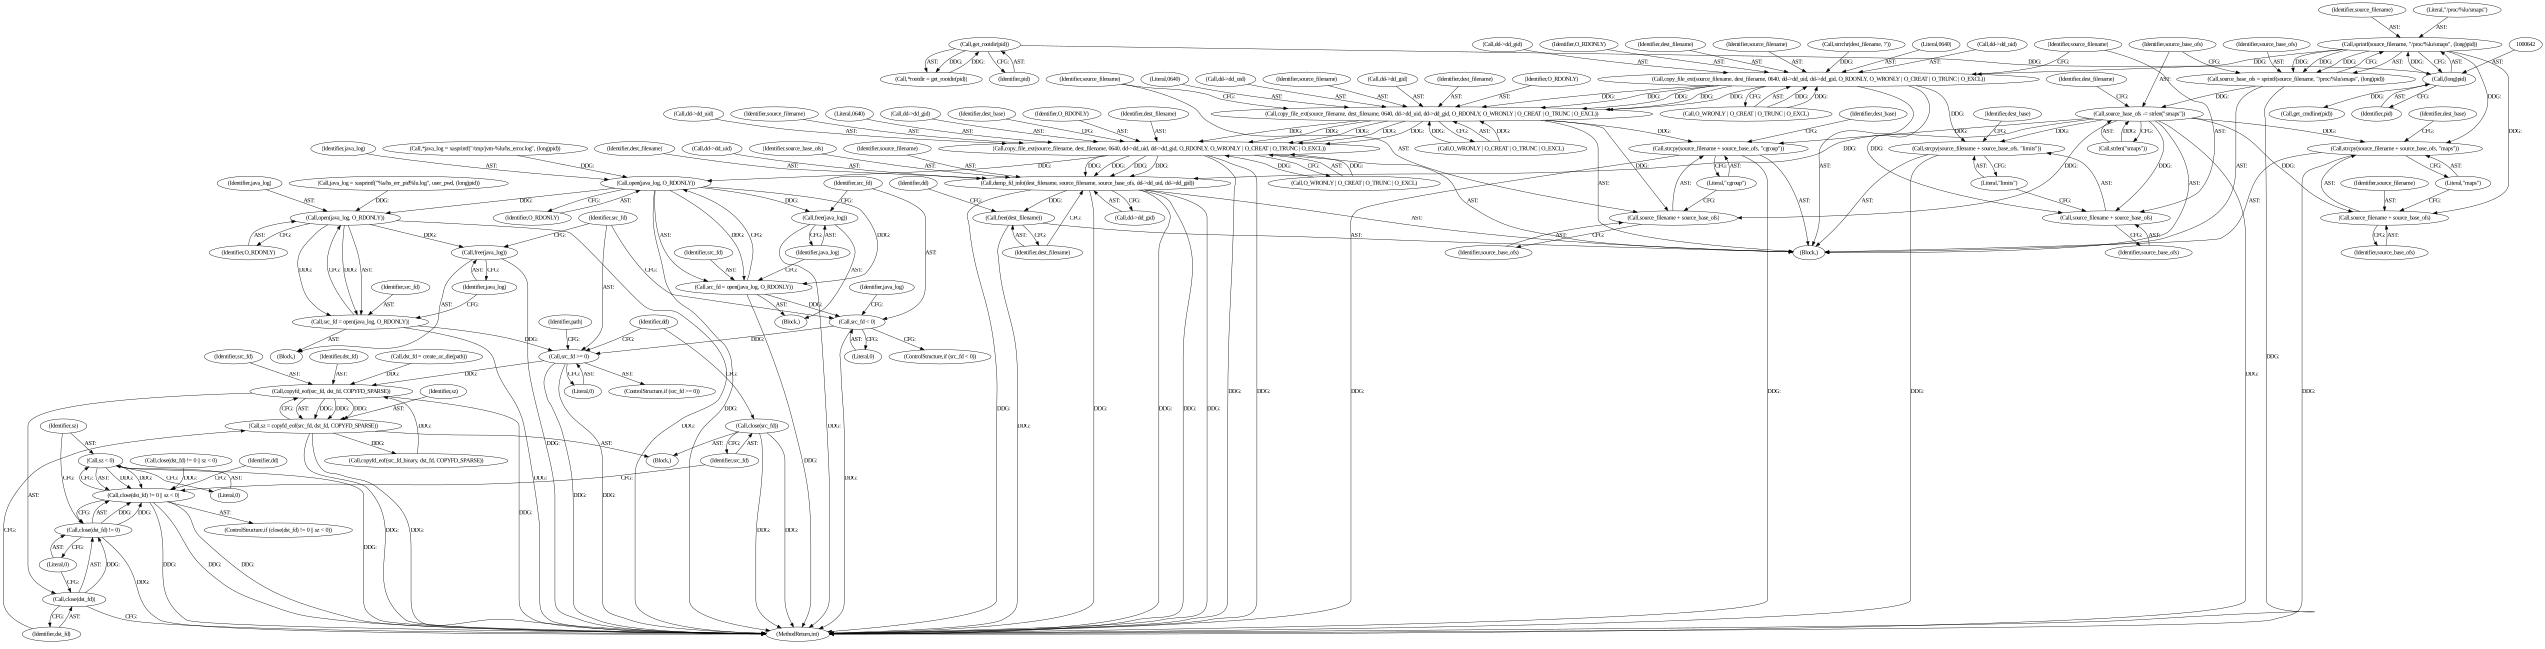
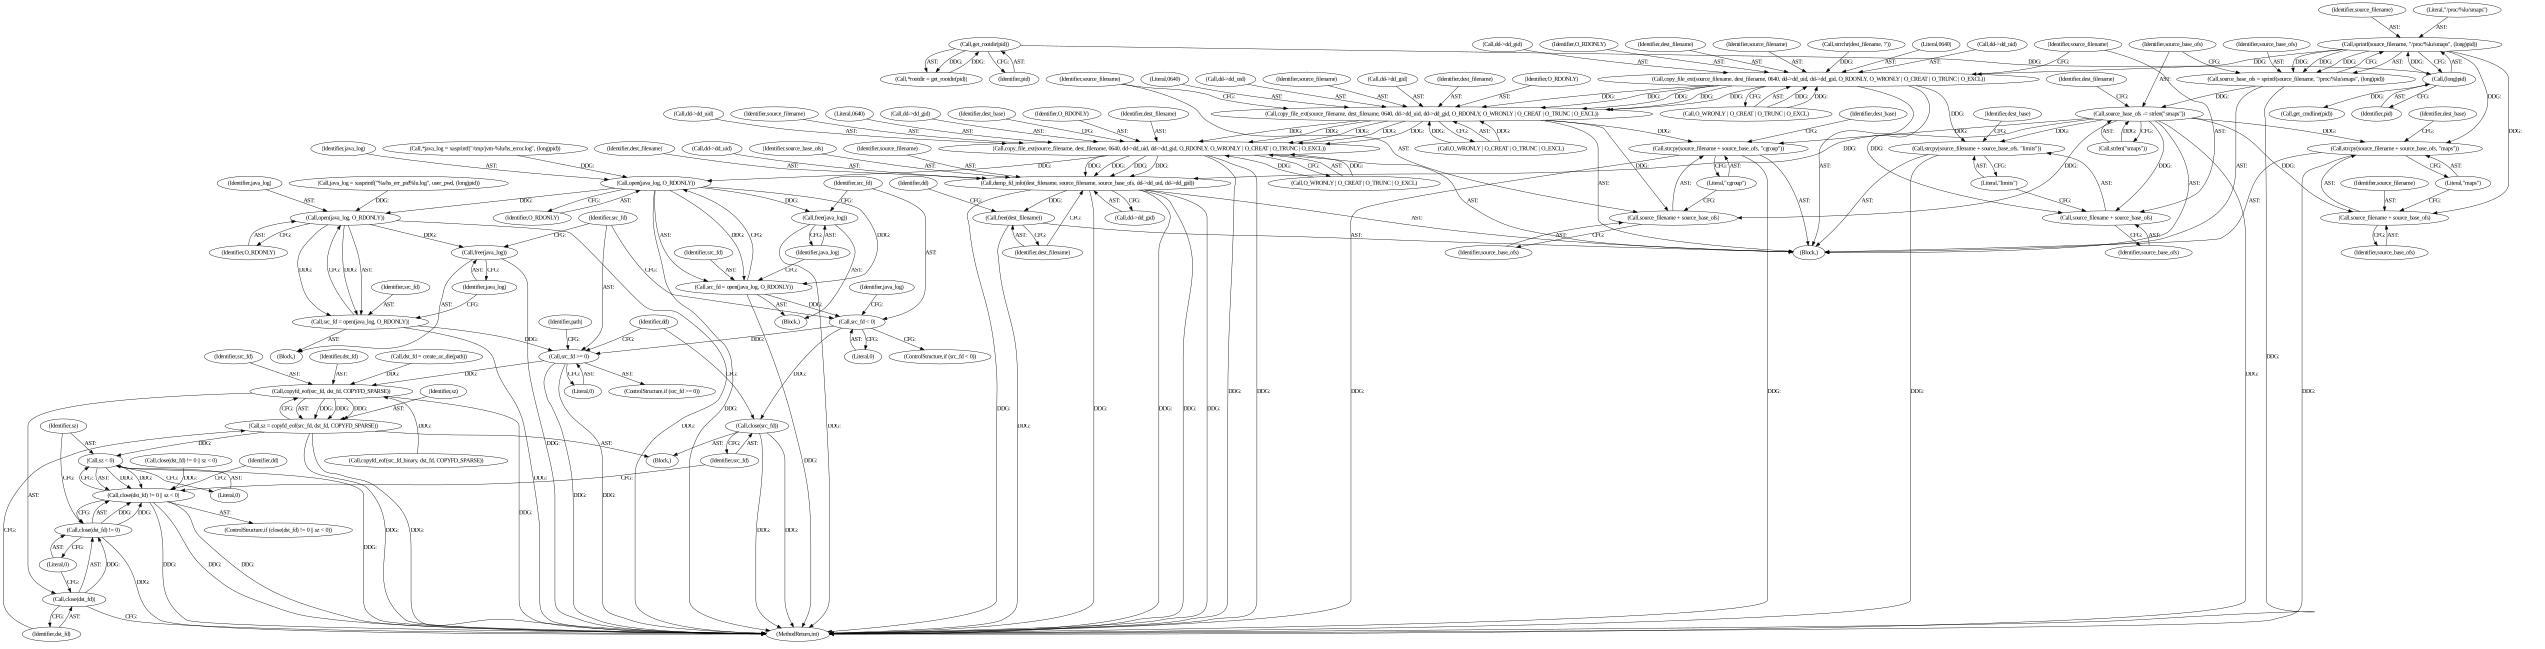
  digraph {
    fontname="Liberation Serif"
    node [fontname="Liberation Serif"]
    edge [fontname="Liberation Serif"]
    n1 [label="(Call,sprintf(source_filename, \"/proc/%lu/smaps\", (long)pid))"]
    n2 [label="(Call,(long)pid)"]
    n3 [label="(Call,source_base_ofs = sprintf(source_filename, \"/proc/%lu/smaps\", (long)pid))"]
    n4 [label="(Call,strcpy(source_filename + source_base_ofs, \"maps\"))"]
    n5 [label="(Call,source_filename + source_base_ofs)"]
    n6 [label="(Call,copy_file_ext(source_filename, dest_filename, 0640, dd->dd_uid, dd->dd_gid, O_RDONLY, O_WRONLY | O_CREAT | O_TRUNC | O_EXCL))"]
    n7 [label="(Call,get_cmdline(pid))"]
    n8 [label="(Identifier,pid)"]
    n9 [label="(Call,source_base_ofs -= strlen(\"smaps\"))"]
    n10 [label="(Block,)"]
    n11 [label="(MethodReturn,int)"]
    n12 [label="(Literal,\"maps\")"]
    n13 [label="(Identifier,source_base_ofs)"]
    n14 [label="(Call,strcpy(source_filename + source_base_ofs, \"limits\"))"]
    n15 [label="(Call,source_filename + source_base_ofs)"]
    n16 [label="(Call,copy_file_ext(source_filename, dest_filename, 0640, dd->dd_uid, dd->dd_gid, O_RDONLY, O_WRONLY | O_CREAT | O_TRUNC | O_EXCL))"]
    n17 [label="(Call,O_WRONLY | O_CREAT | O_TRUNC | O_EXCL)"]
    n18 [label="(Call,get_rootdir(pid))"]
    n19 [label="(Identifier,pid)"]
    n20 [label="(Call,*rootdir = get_rootdir(pid))"]
    n21 [label="(Call,strcpy(source_filename + source_base_ofs, \"cgroup\"))"]
    n22 [label="(Call,source_filename + source_base_ofs)"]
    n23 [label="(Call,dump_fd_info(dest_filename, source_filename, source_base_ofs, dd->dd_uid, dd->dd_gid))"]
    n24 [label="(Call,strlen(\"smaps\"))"]
    n25 [label="(Literal,\"limits\")"]
    n26 [label="(Identifier,source_base_ofs)"]
    n27 [label="(Literal,\"cgroup\")"]
    n28 [label="(Identifier,source_base_ofs)"]
    n29 [label="(Call,free(dest_filename))"]
    n30 [label="(Call,dd->dd_gid)"]
    n31 [label="(Identifier,dest_filename)"]
    n32 [label="(Call,copy_file_ext(source_filename, dest_filename, 0640, dd->dd_uid, dd->dd_gid, O_RDONLY, O_WRONLY | O_CREAT | O_TRUNC | O_EXCL))"]
    n33 [label="(Call,O_WRONLY | O_CREAT | O_TRUNC | O_EXCL)"]
    n34 [label="(Call,open(java_log, O_RDONLY))"]
    n35 [label="(Call,O_WRONLY | O_CREAT | O_TRUNC | O_EXCL)"]
    n36 [label="(Call,src_fd = open(java_log, O_RDONLY))"]
    n37 [label="(Call,free(java_log))"]
    n38 [label="(Call,open(java_log, O_RDONLY))"]
    n39 [label="(Identifier,O_RDONLY)"]
    n40 [label="(Call,src_fd < 0)"]
    n41 [label="(Block,)"]
    n42 [label="(Identifier,java_log)"]
    n43 [label="(Call,src_fd = open(java_log, O_RDONLY))"]
    n44 [label="(Call,free(java_log))"]
    n45 [label="(Identifier,O_RDONLY)"]
    n46 [label="(Call,src_fd >= 0)"]
    n47 [label="(ControlStructure,if (src_fd < 0))"]
    n48 [label="(Literal,0)"]
    n49 [label="(Call,copyfd_eof(src_fd, dst_fd, COPYFD_SPARSE))"]
    n50 [label="(ControlStructure,if (src_fd >= 0))"]
    n51 [label="(Literal,0)"]
    n52 [label="(Call,sz = copyfd_eof(src_fd, dst_fd, COPYFD_SPARSE))"]
    n53 [label="(Call,close(dst_fd))"]
    n54 [label="(Call,sz < 0)"]
    n55 [label="(Block,)"]
    n56 [label="(Call,close(dst_fd) != 0)"]
    n57 [label="(Identifier,dst_fd)"]
    n58 [label="(Call,close(src_fd))"]
    n59 [label="(Identifier,src_fd)"]
    n60 [label="(Call,close(dst_fd) != 0 || sz < 0)"]
    n61 [label="(Literal,0)"]
    n62 [label="(ControlStructure,if (close(dst_fd) != 0 || sz < 0))"]
    n63 [label="(Literal,0)"]
    n64 [label="(Block,)"]
    n65 [label="(Identifier,java_log)"]
    n66 [label="(Identifier,source_base_ofs)"]
    n67 [label="(Call,strrchr(dest_filename, '/'))"]
    n68 [label="(Identifier,dst_fd)"]
    n69 [label="(Identifier,source_base_ofs)"]
    n70 [label="(Literal,0640)"]
    n71 [label="(Identifier,dest_base)"]
    n72 [label="(Call,dd->dd_gid)"]
    n73 [label="(Call,*java_log = xasprintf(\"/tmp/jvm-%lu/hs_error.log\", (long)pid))"]
    n74 [label="(Literal,0640)"]
    n75 [label="(Call,dd->dd_uid)"]
    n76 [label="(Identifier,source_filename)"]
    n77 [label="(Call,dst_fd = create_or_die(path))"]
    n78 [label="(Call,close(dst_fd) != 0 || sz < 0)"]
    n79 [label="(Identifier,sz)"]
    n80 [label="(Identifier,java_log)"]
    n81 [label="(Identifier,dest_base)"]
    n82 [label="(Call,java_log = xasprintf(\"%s/hs_err_pid%lu.log\", user_pwd, (long)pid))"]
    n83 [label="(Identifier,dest_filename)"]
    n84 [label="(Identifier,src_fd)"]
    n85 [label="(Call,dd->dd_gid)"]
    n86 [label="(Identifier,O_RDONLY)"]
    n87 [label="(Identifier,O_RDONLY)"]
    n88 [label="(Identifier,java_log)"]
    n89 [label="(Identifier,path)"]
    n90 [label="(Identifier,dest_filename)"]
    n91 [label="(Identifier,source_filename)"]
    n92 [label="(Identifier,src_fd)"]
    n93 [label="(Identifier,source_filename)"]
    n94 [label="(Identifier,dd)"]
    n95 [label="(Identifier,src_fd)"]
    n96 [label="(Call,dd->dd_gid)"]
    n97 [label="(Identifier,source_filename)"]
    n98 [label="(Identifier,dd)"]
    n99 [label="(Identifier,src_fd)"]
    n100 [label="(Call,dd->dd_uid)"]
    n101 [label="(Identifier,dest_filename)"]
    n102 [label="(Identifier,source_filename)"]
    n103 [label="(Identifier,dest_filename)"]
    n104 [label="(Identifier,source_filename)"]
    n105 [label="(Identifier,sz)"]
    n106 [label="(Identifier,source_filename)"]
    n107 [label="(Identifier,dest_base)"]
    n108 [label="(Identifier,dest_base)"]
    n109 [label="(Call,copyfd_eof(src_fd_binary, dst_fd, COPYFD_SPARSE))"]
    n110 [label="(Identifier,java_log)"]
    n111 [label="(Identifier,O_RDONLY)"]
    n112 [label="(Literal,\"/proc/%lu/smaps\")"]
    n113 [label="(Identifier,dest_filename)"]
    n114 [label="(Call,dd->dd_uid)"]
    n115 [label="(Literal,0640)"]
    n116 [label="(Call,dd->dd_uid)"]
    n117 [label="(Identifier,dd)"]
    n118 [label="(Identifier,source_filename)"]
    n119 [label="(Identifier,source_base_ofs)"]
    n120 [label="(Identifier,src_fd)"]
-   1000642
    n1 -> n2 [label="CFG: "]
    n1 -> n3 [label="AST: "]
    n1 -> n3 [label="DDG: "]
    n1 -> n3 [label="DDG: "]
    n1 -> n3 [label="DDG: "]
    n1 -> n4 [label="DDG: "]
    n1 -> n5 [label="DDG: "]
    n1 -> n6 [label="DDG: "]
    n2 -> n1 [label="AST: "]
    n2 -> n1 [label="DDG: "]
    n2 -> n7 [label="DDG: "]
    n2 -> n8 [label="CFG: "]
    n3 -> n1 [label="CFG: "]
    n3 -> n9 [label="DDG: "]
    n3 -> n10 [label="AST: "]
    n3 -> n11 [label="DDG: "]
    n4 -> n10 [label="AST: "]
    n4 -> n11 [label="DDG: "]
    n4 -> n12 [label="CFG: "]
    n5 -> n4 [label="AST: "]
    n5 -> n13 [label="CFG: "]
    n6 -> n10 [label="AST: "]
    n6 -> n14 [label="DDG: "]
    n6 -> n15 [label="DDG: "]
    n6 -> n16 [label="DDG: "]
    n6 -> n16 [label="DDG: "]
    n6 -> n16 [label="DDG: "]
    n6 -> n16 [label="DDG: "]
    n6 -> n16 [label="DDG: "]
    n6 -> n17 [label="CFG: "]
    n8 -> n2 [label="AST: "]
    n9 -> n4 [label="DDG: "]
    n9 -> n5 [label="DDG: "]
    n9 -> n10 [label="AST: "]
    n9 -> n11 [label="DDG: "]
    n9 -> n14 [label="DDG: "]
    n9 -> n15 [label="DDG: "]
    n9 -> n21 [label="DDG: "]
    n9 -> n22 [label="DDG: "]
    n9 -> n23 [label="DDG: "]
    n9 -> n24 [label="CFG: "]
    n12 -> n4 [label="AST: "]
    n12 -> n5 [label="CFG: "]
    n13 -> n5 [label="AST: "]
    n14 -> n10 [label="AST: "]
    n14 -> n11 [label="DDG: "]
    n14 -> n25 [label="CFG: "]
    n15 -> n14 [label="AST: "]
    n15 -> n26 [label="CFG: "]
    n16 -> n10 [label="AST: "]
    n16 -> n21 [label="DDG: "]
    n16 -> n22 [label="DDG: "]
    n16 -> n32 [label="DDG: "]
    n16 -> n32 [label="DDG: "]
    n16 -> n32 [label="DDG: "]
    n16 -> n32 [label="DDG: "]
    n16 -> n32 [label="DDG: "]
    n16 -> n33 [label="CFG: "]
    n17 -> n6 [label="AST: "]
    n17 -> n6 [label="DDG: "]
    n17 -> n6 [label="DDG: "]
    n18 -> n2 [label="DDG: "]
    n18 -> n19 [label="CFG: "]
    n18 -> n20 [label="AST: "]
    n18 -> n20 [label="DDG: "]
    n19 -> n18 [label="AST: "]
    n20 -> n18 [label="DDG: "]
    n21 -> n10 [label="AST: "]
    n21 -> n11 [label="DDG: "]
    n21 -> n11 [label="DDG: "]
    n21 -> n27 [label="CFG: "]
    n22 -> n21 [label="AST: "]
    n22 -> n28 [label="CFG: "]
    n23 -> n10 [label="AST: "]
    n23 -> n11 [label="DDG: "]
    n23 -> n11 [label="DDG: "]
    n23 -> n11 [label="DDG: "]
    n23 -> n11 [label="DDG: "]
    n23 -> n11 [label="DDG: "]
    n23 -> n29 [label="DDG: "]
    n23 -> n30 [label="CFG: "]
    n24 -> n9 [label="AST: "]
    n24 -> n9 [label="DDG: "]
    n25 -> n14 [label="AST: "]
    n25 -> n15 [label="CFG: "]
    n26 -> n15 [label="AST: "]
    n27 -> n21 [label="AST: "]
    n27 -> n22 [label="CFG: "]
    n28 -> n22 [label="AST: "]
    n29 -> n10 [label="AST: "]
    n29 -> n11 [label="DDG: "]
    n29 -> n31 [label="CFG: "]
    n30 -> n23 [label="AST: "]
    n31 -> n23 [label="CFG: "]
    n31 -> n29 [label="AST: "]
    n32 -> n10 [label="AST: "]
    n32 -> n11 [label="DDG: "]
    n32 -> n11 [label="DDG: "]
    n32 -> n23 [label="DDG: "]
    n32 -> n23 [label="DDG: "]
    n32 -> n23 [label="DDG: "]
    n32 -> n23 [label="DDG: "]
    n32 -> n34 [label="DDG: "]
    n32 -> n35 [label="CFG: "]
    n33 -> n16 [label="AST: "]
    n33 -> n16 [label="DDG: "]
    n33 -> n16 [label="DDG: "]
    n34 -> n11 [label="DDG: "]
    n34 -> n36 [label="AST: "]
    n34 -> n36 [label="DDG: "]
    n34 -> n36 [label="DDG: "]
    n34 -> n37 [label="DDG: "]
    n34 -> n38 [label="DDG: "]
    n34 -> n39 [label="CFG: "]
    n35 -> n32 [label="AST: "]
    n35 -> n32 [label="DDG: "]
    n35 -> n32 [label="DDG: "]
    n36 -> n11 [label="DDG: "]
    n36 -> n34 [label="CFG: "]
    n36 -> n40 [label="DDG: "]
    n36 -> n41 [label="AST: "]
    n37 -> n11 [label="DDG: "]
    n37 -> n41 [label="AST: "]
    n37 -> n42 [label="CFG: "]
    n38 -> n11 [label="DDG: "]
    n38 -> n43 [label="AST: "]
    n38 -> n43 [label="DDG: "]
    n38 -> n43 [label="DDG: "]
    n38 -> n44 [label="DDG: "]
    n38 -> n45 [label="CFG: "]
    n39 -> n34 [label="AST: "]
-   n40 -> n11 [label="DDG: "]
+   n40 -> n58 [label="DDG: "]
    n40 -> n46 [label="DDG: "]
    n40 -> n47 [label="CFG: "]
    n40 -> n48 [label="CFG: "]
    n42 -> n36 [label="CFG: "]
    n42 -> n37 [label="AST: "]
    n43 -> n11 [label="DDG: "]
    n43 -> n38 [label="CFG: "]
    n43 -> n46 [label="DDG: "]
    n43 -> n64 [label="AST: "]
    n44 -> n11 [label="DDG: "]
    n44 -> n64 [label="AST: "]
    n44 -> n65 [label="CFG: "]
    n45 -> n38 [label="AST: "]
    n46 -> n11 [label="DDG: "]
    n46 -> n11 [label="DDG: "]
    n46 -> n49 [label="DDG: "]
    n46 -> n50 [label="AST: "]
    n46 -> n51 [label="CFG: "]
    n48 -> n40 [label="AST: "]
    n49 -> n11 [label="DDG: "]
    n49 -> n52 [label="AST: "]
    n49 -> n52 [label="DDG: "]
    n49 -> n52 [label="DDG: "]
    n49 -> n52 [label="DDG: "]
    n49 -> n53 [label="AST: "]
    n51 -> n46 [label="AST: "]
    n52 -> n11 [label="DDG: "]
    n52 -> n11 [label="DDG: "]
    n52 -> n49 [label="CFG: "]
-   n52 -> n109 [label="DDG: "]
+   n52 -> n54 [label="DDG: "]
    n52 -> n55 [label="AST: "]
    n53 -> n11 [label="CFG: "]
    n53 -> n56 [label="AST: "]
    n53 -> n56 [label="DDG: "]
    n53 -> n57 [label="CFG: "]
    n54 -> n11 [label="DDG: "]
    n54 -> n60 [label="AST: "]
    n54 -> n60 [label="DDG: "]
    n54 -> n60 [label="DDG: "]
    n54 -> n61 [label="CFG: "]
    n56 -> n11 [label="DDG: "]
    n56 -> n60 [label="AST: "]
    n56 -> n60 [label="DDG: "]
    n56 -> n60 [label="DDG: "]
    n56 -> n63 [label="CFG: "]
    n57 -> n52 [label="CFG: "]
    n57 -> n53 [label="AST: "]
    n58 -> n11 [label="DDG: "]
    n58 -> n11 [label="DDG: "]
    n58 -> n55 [label="AST: "]
    n58 -> n59 [label="CFG: "]
    n59 -> n58 [label="AST: "]
    n59 -> n60 [label="CFG: "]
    n60 -> n11 [label="DDG: "]
    n60 -> n11 [label="DDG: "]
    n60 -> n11 [label="DDG: "]
    n60 -> n54 [label="CFG: "]
    n60 -> n56 [label="CFG: "]
    n60 -> n62 [label="AST: "]
    n61 -> n54 [label="AST: "]
    n63 -> n53 [label="CFG: "]
    n63 -> n56 [label="AST: "]
    n65 -> n43 [label="CFG: "]
    n65 -> n44 [label="AST: "]
    n66 -> n23 [label="AST: "]
    n67 -> n6 [label="DDG: "]
    n68 -> n49 [label="AST: "]
    n69 -> n3 [label="CFG: "]
    n69 -> n9 [label="AST: "]
    n70 -> n32 [label="AST: "]
    n71 -> n21 [label="CFG: "]
    n72 -> n32 [label="AST: "]
    n73 -> n34 [label="DDG: "]
    n74 -> n6 [label="AST: "]
    n75 -> n6 [label="AST: "]
    n76 -> n23 [label="AST: "]
    n77 -> n49 [label="DDG: "]
    n78 -> n60 [label="DDG: "]
    n79 -> n52 [label="AST: "]
    n80 -> n34 [label="AST: "]
    n81 -> n32 [label="CFG: "]
    n82 -> n38 [label="DDG: "]
    n83 -> n16 [label="AST: "]
    n84 -> n43 [label="AST: "]
    n85 -> n6 [label="AST: "]
    n86 -> n32 [label="AST: "]
    n87 -> n6 [label="AST: "]
    n88 -> n40 [label="CFG: "]
    n89 -> n46 [label="CFG: "]
    n90 -> n32 [label="AST: "]
    n91 -> n16 [label="AST: "]
    n92 -> n40 [label="CFG: "]
    n92 -> n44 [label="CFG: "]
    n92 -> n46 [label="AST: "]
    n93 -> n6 [label="CFG: "]
    n93 -> n15 [label="AST: "]
    n94 -> n46 [label="CFG: "]
    n94 -> n58 [label="CFG: "]
    n95 -> n36 [label="AST: "]
    n96 -> n16 [label="AST: "]
    n97 -> n16 [label="CFG: "]
    n97 -> n22 [label="AST: "]
    n98 -> n29 [label="CFG: "]
    n99 -> n37 [label="CFG: "]
    n99 -> n40 [label="AST: "]
    n100 -> n32 [label="AST: "]
    n101 -> n23 [label="AST: "]
    n102 -> n5 [label="AST: "]
    n103 -> n9 [label="CFG: "]
    n104 -> n1 [label="AST: "]
    n105 -> n54 [label="AST: "]
    n105 -> n56 [label="CFG: "]
    n106 -> n32 [label="AST: "]
    n107 -> n14 [label="CFG: "]
    n108 -> n4 [label="CFG: "]
    n109 -> n49 [label="DDG: "]
    n110 -> n38 [label="AST: "]
    n111 -> n16 [label="AST: "]
    n112 -> n1 [label="AST: "]
    n113 -> n6 [label="AST: "]
    n114 -> n23 [label="AST: "]
    n115 -> n16 [label="AST: "]
    n116 -> n16 [label="AST: "]
    n117 -> n60 [label="CFG: "]
    n118 -> n6 [label="AST: "]
    n119 -> n3 [label="AST: "]
    n120 -> n49 [label="AST: "]
-   1000642 -> n2 [label="AST: "]
  }
